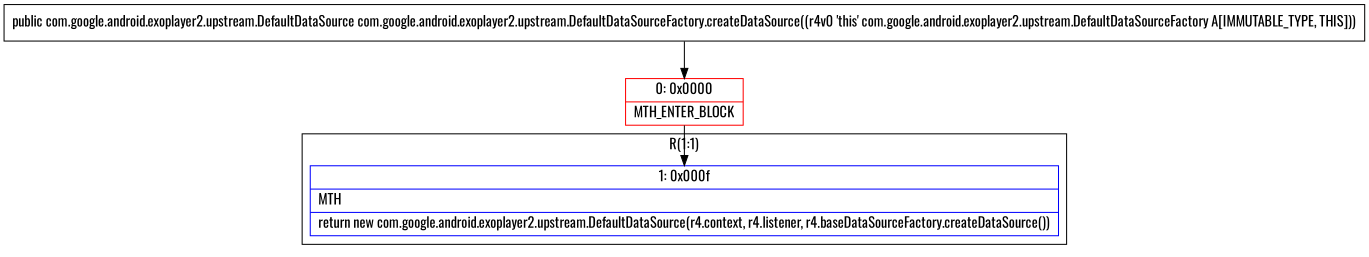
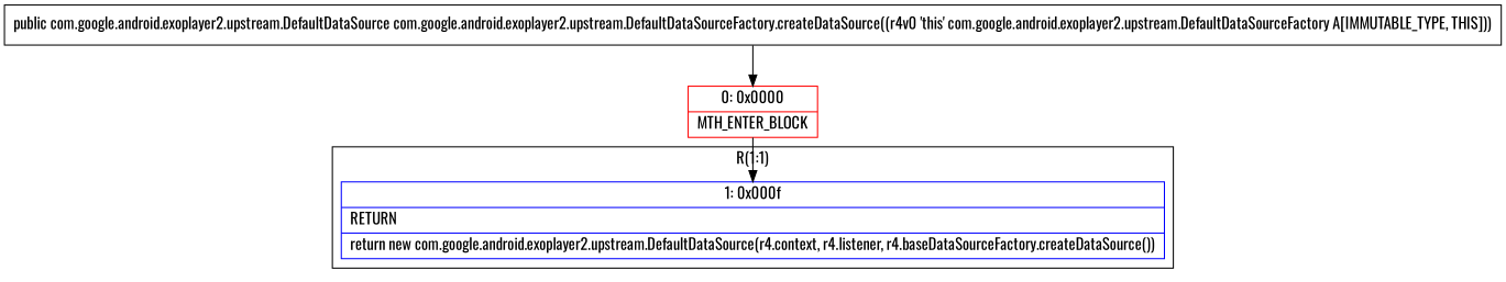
  digraph {
    fontname=Oswald
    node [shape=record fontname=Oswald]
    edge [fontname=Oswald]
-   n1 [color=blue label="{1\:\ 0x000f|MTH\l|return new com.google.android.exoplayer2.upstream.DefaultDataSource(r4.context, r4.listener, r4.baseDataSourceFactory.createDataSource())\l}"]
+   n1 [color=blue label="{1\:\ 0x000f|RETURN\l|return new com.google.android.exoplayer2.upstream.DefaultDataSource(r4.context, r4.listener, r4.baseDataSourceFactory.createDataSource())\l}"]
    n2 [color=red label="{0\:\ 0x0000|MTH_ENTER_BLOCK\l}"]
    n3 [label="{public com.google.android.exoplayer2.upstream.DefaultDataSource com.google.android.exoplayer2.upstream.DefaultDataSourceFactory.createDataSource((r4v0 'this' com.google.android.exoplayer2.upstream.DefaultDataSourceFactory A[IMMUTABLE_TYPE, THIS])) }"]
    subgraph cluster_1 {
      label="R(1:1)"
      n1
    }
    n2 -> n1
    n3 -> n2
  }
